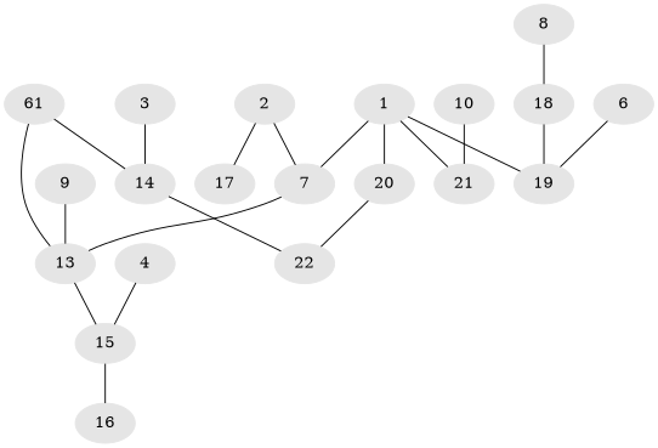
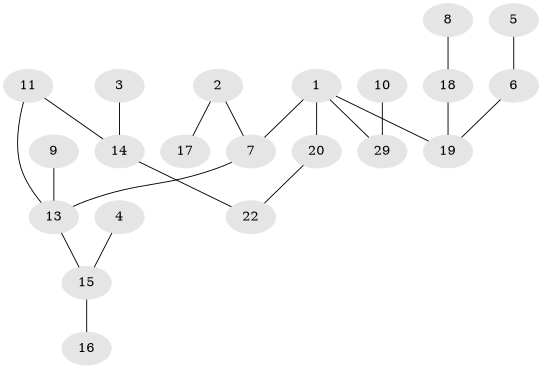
  graph {
    node [color=gray90 style=filled]
    edge [weight=1.0]
    1
    7
    19
    20
-   21
+   21 [label=29]
    13
    22
    2
    17
    3
    14
    4
    15
    16
+   5
    6
    8
    18
    9
    10
-   11 [label=61]
+   11
    1 -- 7
    1 -- 19
    1 -- 20
    1 -- 21
    7 -- 13
    20 -- 22
    13 -- 15
    2 -- 7
    2 -- 17
    3 -- 14
    14 -- 22
    4 -- 15
    15 -- 16
+   5 -- 6
    6 -- 19
    8 -- 18
    18 -- 19
    9 -- 13
    10 -- 21
    11 -- 13
    11 -- 14
  }
